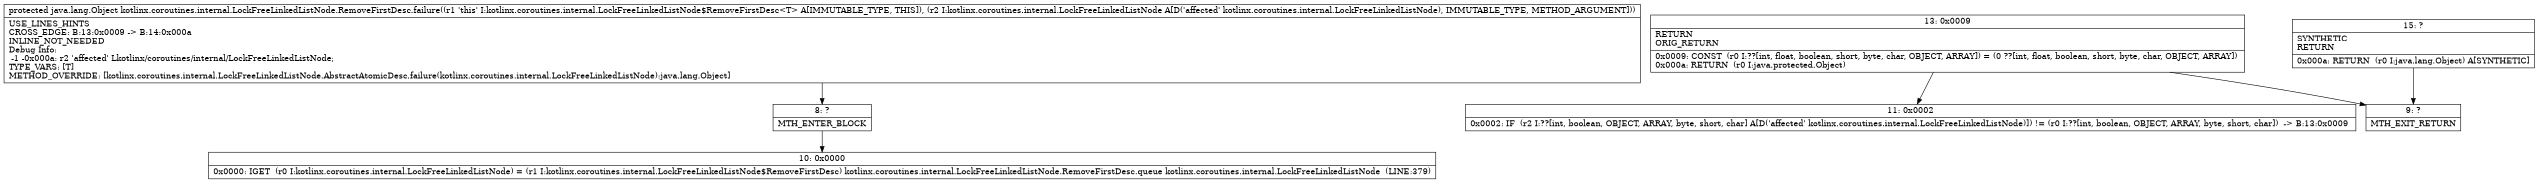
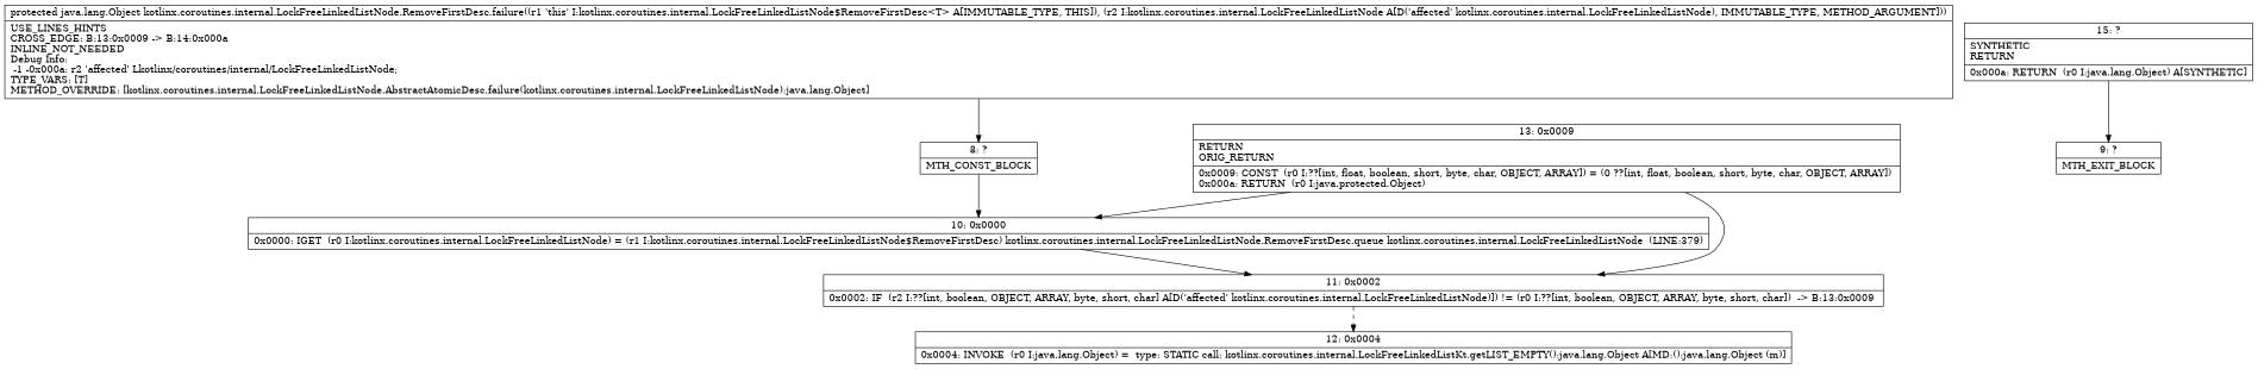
  digraph {
    node [shape=record]
-   n1 [label="{8\:\ ?|MTH_ENTER_BLOCK\l}"]
+   n1 [label="{8\:\ ?|MTH_CONST_BLOCK\l}"]
    n2 [label="{10\:\ 0x0000|0x0000: IGET  (r0 I:kotlinx.coroutines.internal.LockFreeLinkedListNode) = (r1 I:kotlinx.coroutines.internal.LockFreeLinkedListNode$RemoveFirstDesc) kotlinx.coroutines.internal.LockFreeLinkedListNode.RemoveFirstDesc.queue kotlinx.coroutines.internal.LockFreeLinkedListNode  (LINE:379)\l}"]
    n3 [label="{11\:\ 0x0002|0x0002: IF  (r2 I:??[int, boolean, OBJECT, ARRAY, byte, short, char] A[D('affected' kotlinx.coroutines.internal.LockFreeLinkedListNode)]) != (r0 I:??[int, boolean, OBJECT, ARRAY, byte, short, char])  \-\> B:13:0x0009 \l}"]
+   n4 [label="{12\:\ 0x0004|0x0004: INVOKE  (r0 I:java.lang.Object) =  type: STATIC call: kotlinx.coroutines.internal.LockFreeLinkedListKt.getLIST_EMPTY():java.lang.Object A[MD:():java.lang.Object (m)]\l}"]
    n5 [label="{13\:\ 0x0009|RETURN\lORIG_RETURN\l|0x0009: CONST  (r0 I:??[int, float, boolean, short, byte, char, OBJECT, ARRAY]) = (0 ??[int, float, boolean, short, byte, char, OBJECT, ARRAY]) \l0x000a: RETURN  (r0 I:java.protected.Object) \l}"]
-   n6 [label="{9\:\ ?|MTH_EXIT_RETURN\l}"]
+   n6 [label="{9\:\ ?|MTH_EXIT_BLOCK\l}"]
    n7 [label="{15\:\ ?|SYNTHETIC\lRETURN\l|0x000a: RETURN  (r0 I:java.lang.Object) A[SYNTHETIC]\l}"]
    n8 [label="{protected java.lang.Object kotlinx.coroutines.internal.LockFreeLinkedListNode.RemoveFirstDesc.failure((r1 'this' I:kotlinx.coroutines.internal.LockFreeLinkedListNode$RemoveFirstDesc\<T\> A[IMMUTABLE_TYPE, THIS]), (r2 I:kotlinx.coroutines.internal.LockFreeLinkedListNode A[D('affected' kotlinx.coroutines.internal.LockFreeLinkedListNode), IMMUTABLE_TYPE, METHOD_ARGUMENT]))  | USE_LINES_HINTS\lCROSS_EDGE: B:13:0x0009 \-\> B:14:0x000a\lINLINE_NOT_NEEDED\lDebug Info:\l  \-1 \-0x000a: r2 'affected' Lkotlinx\/coroutines\/internal\/LockFreeLinkedListNode;\lTYPE_VARS: [T]\lMETHOD_OVERRIDE: [kotlinx.coroutines.internal.LockFreeLinkedListNode.AbstractAtomicDesc.failure(kotlinx.coroutines.internal.LockFreeLinkedListNode):java.lang.Object]\l}"]
    n1 -> n2
+   n2 -> n3
+   n3 -> n4 [style=dashed]
    n5 -> n3
-   n5 -> n6
+   n5 -> n2
    n7 -> n6
    n8 -> n1
  }
